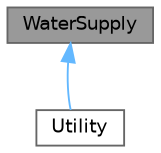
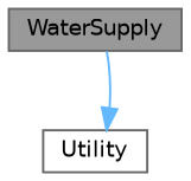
  digraph {
    node [color=gray40 fontname=Helvetica fontsize=10 shape=box style=filled]
    n1 [fillcolor=grey60 fontcolor=black height=0.2 label=WaterSupply width=0.4]
    n2 [fillcolor=white height=0.2 label=Utility width=0.4]
-   n1 -> n2 [color=steelblue1 dir=back fontname=Helvetica fontsize=10 labelfontname=Helvetica labelfontsize=10 style=solid]
+   n2 -> n1 [color=steelblue1 dir=back fontname=Helvetica fontsize=10 labelfontname=Helvetica labelfontsize=10 style=solid]
  }
